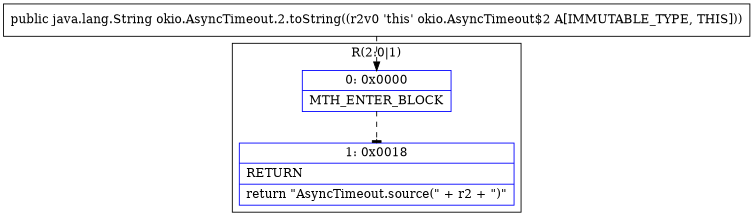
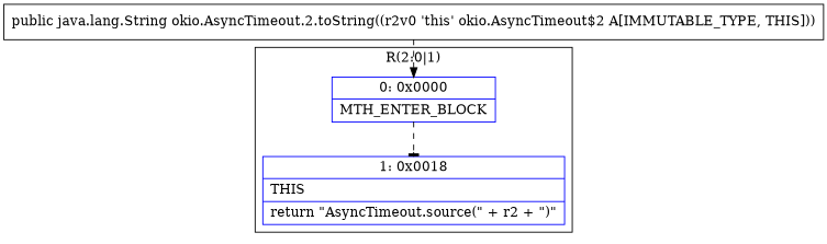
  digraph {
    node [color=blue shape=record]
    edge [style=dashed]
    n1 [label="{0\:\ 0x0000|MTH_ENTER_BLOCK\l}"]
-   n2 [label="{1\:\ 0x0018|RETURN\l|return \"AsyncTimeout.source(\" + r2 + \")\"\l}"]
+   n2 [label="{1\:\ 0x0018|THIS\l|return \"AsyncTimeout.source(\" + r2 + \")\"\l}"]
    n3 [label="{public java.lang.String okio.AsyncTimeout.2.toString((r2v0 'this' okio.AsyncTimeout$2 A[IMMUTABLE_TYPE, THIS])) }" color=""]
    subgraph cluster_1 {
      label="R(2:0|1)"
      n1
      n2
    }
    n1 -> n2 [arrowhead=tee]
    n3 -> n1 [arrowhead=normal]
  }
